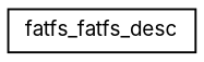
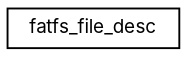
  digraph {
    rankdir=TB
    fontname=Inter
-   n1 [color=black fillcolor=white fontname=Inter fontsize=10 height=0.2 label=fatfs_fatfs_desc shape=record style=filled width=0.4]
+   n1 [color=black fillcolor=white fontname=Inter fontsize=10 height=0.2 label=fatfs_file_desc shape=record style=filled width=0.4]
  }
